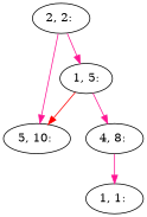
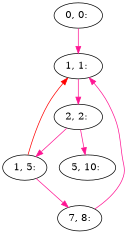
  digraph {
    edge [color=deeppink]
+   n1 [label="0, 0: "]
    n2 [label="1, 1: "]
    n3 [label="2, 2: "]
    n4 [label="1, 5:"]
    n5 [label="5, 10: "]
-   n6 [label="4, 8: "]
+   n6 [label="7, 8:"]
+   n1 -> n2
+   n2 -> n3
    n3 -> n4
    n3 -> n5
-   n4 -> n5 [color=red]
+   n4 -> n2 [color=red]
    n4 -> n6
    n6 -> n2
  }
